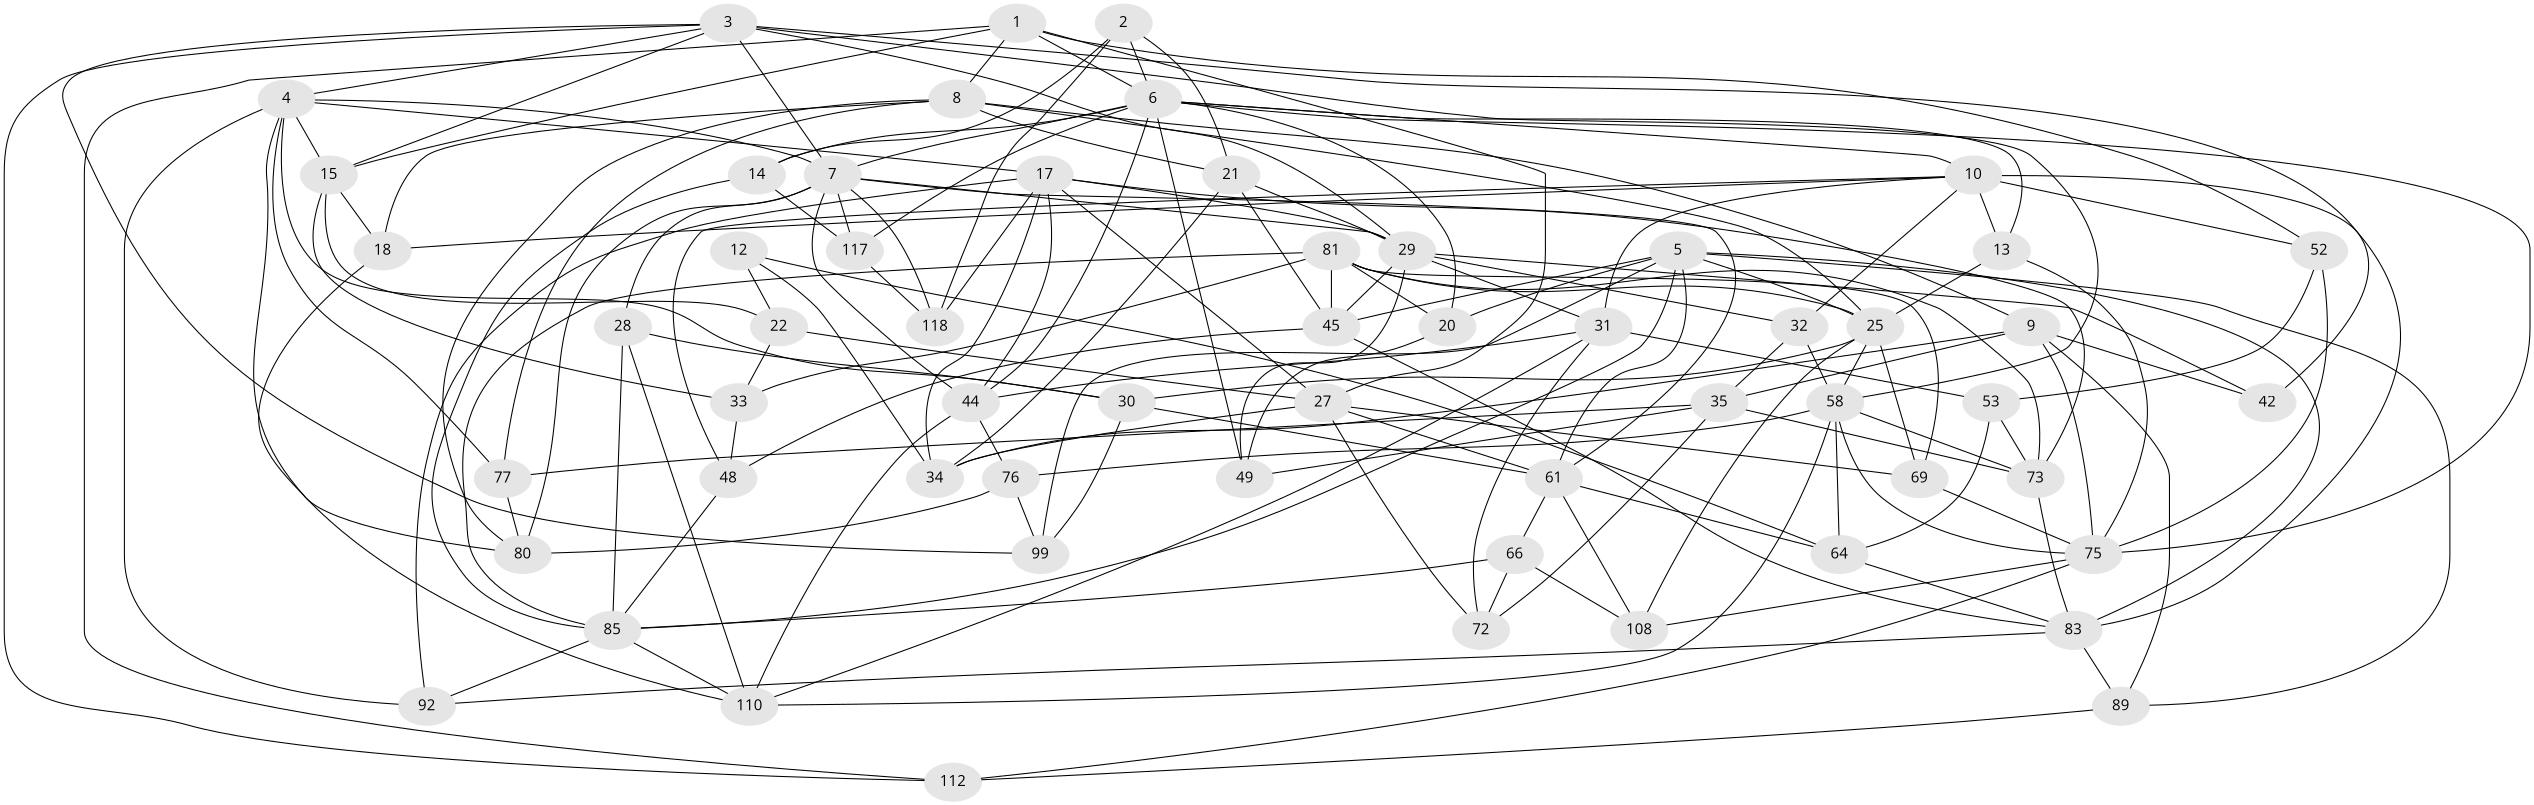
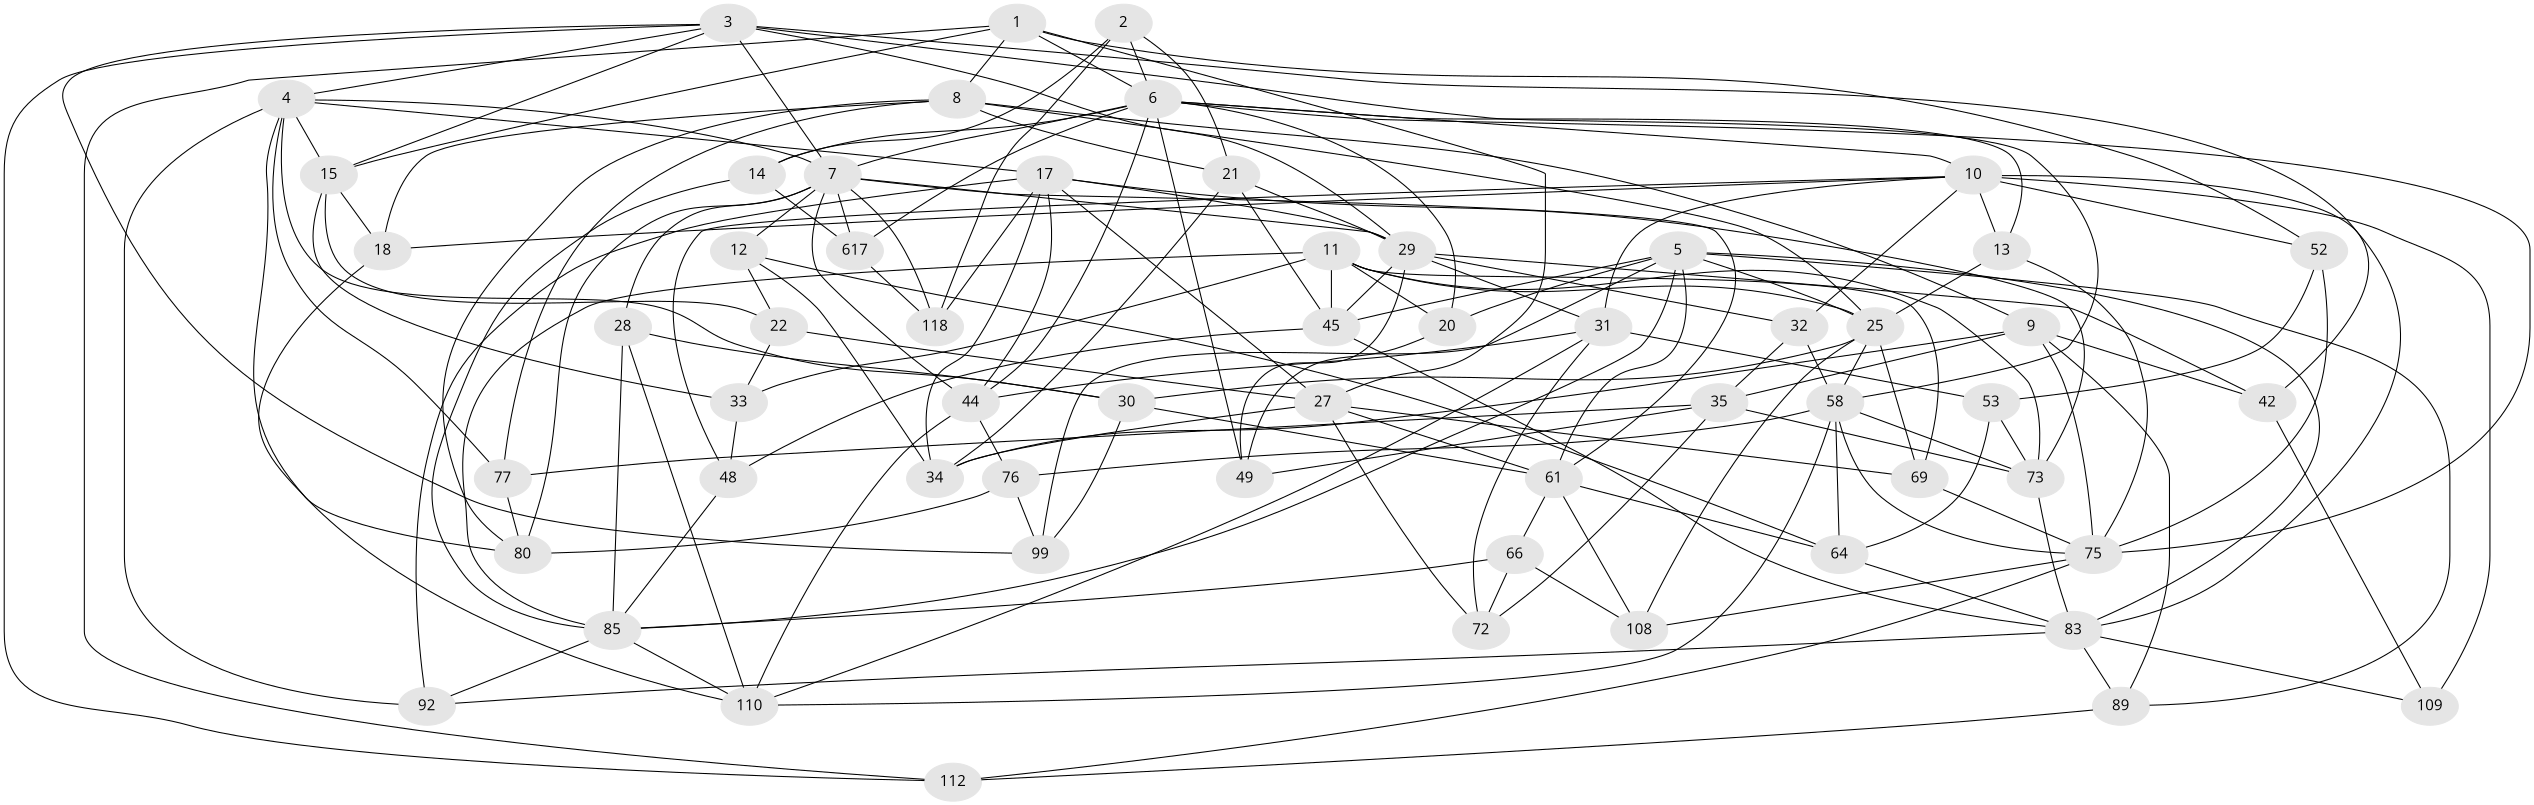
  graph {
    fontname="Open Sans"
    node [color=gray90 fontname="Open Sans" style=filled]
    edge [fontname="Open Sans"]
    1 [super="+24"]
    6 [super="+78+94"]
    8 [super="+19+47"]
    15 [super="+68"]
    27 [super="+59"]
    52
    112
    14
    7 [super="+98+107+16"]
    20
    10 [super="+39+23"]
    13
    44 [super="+56+65"]
    49
    75 [super="+81+103"]
-   117
+   117 [label=617]
    21 [super="+36"]
    77
    80 [super="+100"]
    25 [super="+54"]
    9 [super="+38"]
    18
    33
    22
    61 [super="+71"]
    34 [super="+101"]
    69 [super="+96"]
    72
    53
    2
    118
    85 [super="+93+115"]
    29 [super="+67+106+51"]
    45 [super="+86"]
    3 [super="+43"]
    4 [super="+50+46"]
    42
    58 [super="+84"]
    99
    17 [super="+40"]
    30 [super="+55"]
    92
    12
    28
    31 [super="+88"]
    32
+   109
    73 [super="+91"]
    64 [super="+74"]
    110 [super="+111"]
    76
    5 [super="+41+70"]
    83 [super="+102+90"]
    89
    108
    48
    66
-   11 [super="+60+105" label=81]
+   11 [super="+60+105"]
    35 [super="+87"]
    1 -- 6
    1 -- 8
    1 -- 15
    1 -- 27
    1 -- 52
    1 -- 112
    6 -- 14
    6 -- 7
    6 -- 20
    6 -- 10
    6 -- 13
    6 -- 44 [weight=2]
    6 -- 49
    6 -- 75
    6 -- 117
    8 -- 21 [weight=2]
    8 -- 77
    8 -- 80
    8 -- 25
    8 -- 9
    8 -- 18
    15 -- 18
    15 -- 33
    15 -- 22
    27 -- 61
    27 -- 34 [weight=2]
    27 -- 69
    27 -- 72
    52 -- 75
    52 -- 53
    14 -- 117
    14 -- 85
    7 -- 44 [weight=2]
    7 -- 117
    7 -- 80 [weight=2]
    7 -- 61
    7 -- 118
    7 -- 29 [weight=2]
+   7 -- 12
    7 -- 28
    20 -- 49
    10 -- 52
    10 -- 13
    10 -- 18
    10 -- 31
    10 -- 32
+   10 -- 109 [weight=2]
    10 -- 83
    10 -- 48
    13 -- 75
    13 -- 25
    44 -- 110
    44 -- 76
    75 -- 112
    75 -- 108
    117 -- 118
    21 -- 34
    21 -- 29
    21 -- 45
    77 -- 80
    25 -- 69
    25 -- 58
    25 -- 30
    25 -- 108
    9 -- 75
    9 -- 34
    9 -- 42
    9 -- 89
    9 -- 35
    18 -- 110
    33 -- 48
    22 -- 27
    22 -- 33
    61 -- 64
    61 -- 108
    61 -- 66
    69 -- 75
    53 -- 73
    53 -- 64
    2 -- 6
    2 -- 14
    2 -- 21
    2 -- 118
    85 -- 92
    85 -- 110
    29 -- 49
    29 -- 45
    29 -- 42
    29 -- 31
    29 -- 32
    45 -- 83
    45 -- 48
    3 -- 15
    3 -- 112
    3 -- 7
    3 -- 29
    3 -- 4
    3 -- 42
    3 -- 58
    3 -- 99
    4 -- 15
    4 -- 7
    4 -- 77
    4 -- 80
    4 -- 17
    4 -- 30
    4 -- 92
+   42 -- 109
    58 -- 75
    58 -- 73
    58 -- 64
    58 -- 110
    58 -- 76
    17 -- 27
    17 -- 44
    17 -- 34
    17 -- 118
    17 -- 29
    17 -- 92
    17 -- 73
    30 -- 61 [weight=2]
    30 -- 99
    12 -- 22
    12 -- 34
    12 -- 64
    28 -- 85
    28 -- 30
    28 -- 110
    31 -- 44
    31 -- 72
    31 -- 53
    31 -- 110
    32 -- 58
    32 -- 35
    73 -- 83
    64 -- 83
    76 -- 80
    76 -- 99
    5 -- 20
    5 -- 25
    5 -- 61
    5 -- 85
    5 -- 45
    5 -- 99
    5 -- 83
    5 -- 89
    83 -- 92
+   83 -- 109
    83 -- 89
    89 -- 112
    48 -- 85
    66 -- 72
    66 -- 85
    66 -- 108
    11 -- 20
    11 -- 25
    11 -- 33
    11 -- 69
    11 -- 85
    11 -- 45
    11 -- 73
    35 -- 49
    35 -- 77
    35 -- 72
    35 -- 73
  }
